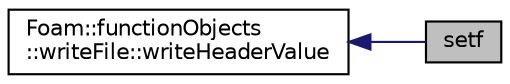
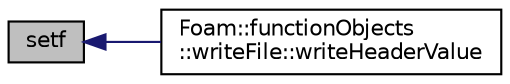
  digraph {
    rankdir=LR
    node [color=black fontname=Helvetica fontsize=10 shape=record]
    n1 [fillcolor=grey75 fontcolor=black height=0.2 label=setf style=filled width=0.4]
    n2 [height=0.2 label="Foam::functionObjects\l::writeFile::writeHeaderValue" width=0.4]
-   n2 -> n1 [color=midnightblue dir=back fontname=Helvetica fontsize=10 labelfontname=Helvetica labelfontsize=10 style=solid]
+   n1 -> n2 [color=midnightblue dir=back fontname=Helvetica fontsize=10 labelfontname=Helvetica labelfontsize=10 style=solid]
  }
